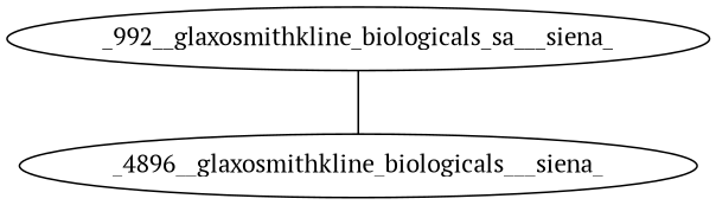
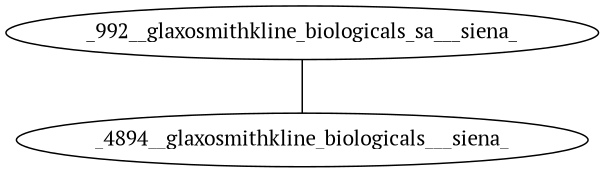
  graph {
    fontname="PT Serif"
    node [fontname="PT Serif"]
    _992__glaxosmithkline_biologicals_sa___siena_
-   _4896__glaxosmithkline_biologicals___siena_
+   _4896__glaxosmithkline_biologicals___siena_ [label=_4894__glaxosmithkline_biologicals___siena_]
    _992__glaxosmithkline_biologicals_sa___siena_ -- _4896__glaxosmithkline_biologicals___siena_ [fontname="PT Serif"]
  }
